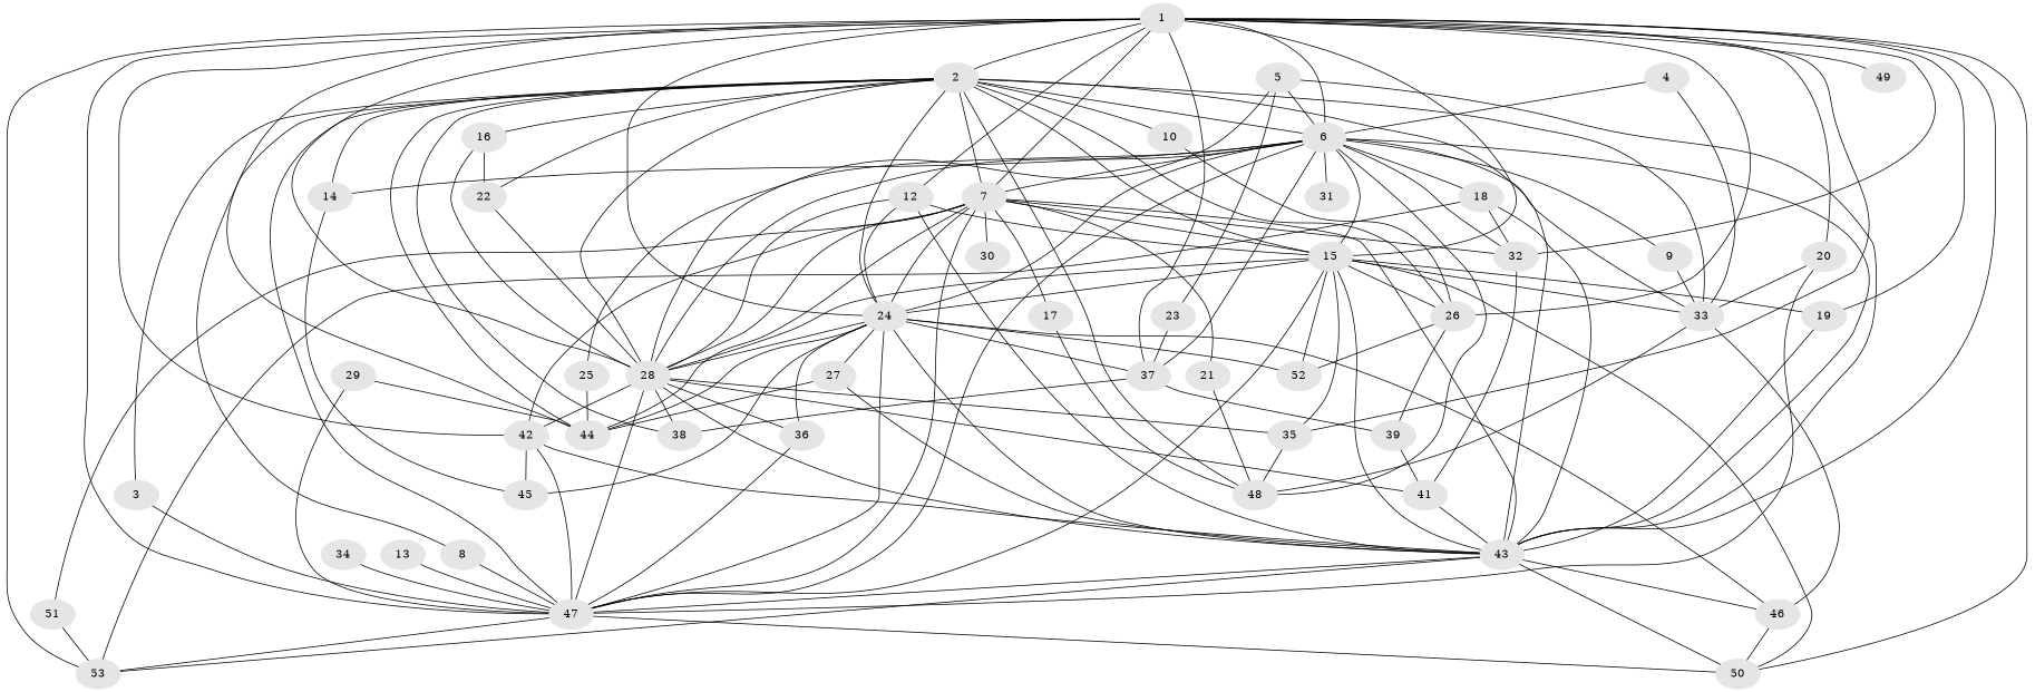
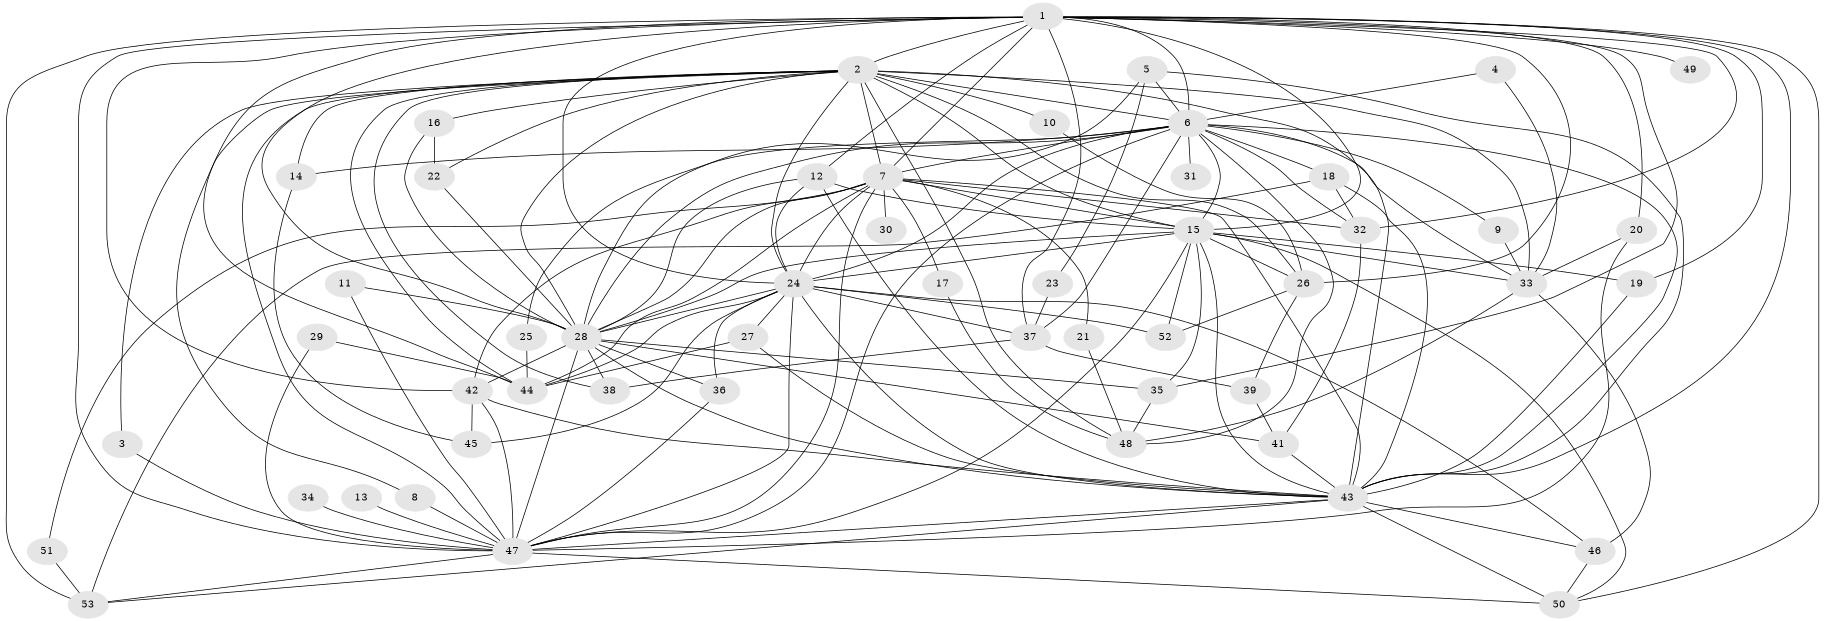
  graph {
    node [color=gray90 style=filled]
    edge [weight=1.0]
    1
    2
    6
    7
    12
    15
    19
    20
    24
    26
    28
    32
    35
    37
    42
    43
    44
    47
    49
    50
    53
    3
    8
    10
    14
    16
    22
    33
    38
    48
    9
    18
    25
    31
    17
    21
    30
    51
    52
    45
    27
    36
    46
    39
    41
    4
    5
    23
    34
+   11
    13
    29
    1 -- 2 [weight=3.0]
    1 -- 6 [weight=3.0]
    1 -- 7 [weight=2.0]
    1 -- 12
    1 -- 15 [weight=2.0]
    1 -- 19
    1 -- 20
    1 -- 24 [weight=3.0]
    1 -- 26
    1 -- 28 [weight=2.0]
    1 -- 32
    1 -- 35
    1 -- 37
    1 -- 42
    1 -- 43 [weight=2.0]
    1 -- 44
    1 -- 47 [weight=3.0]
    1 -- 49 [weight=3.0]
    1 -- 50
    1 -- 53
    2 -- 6
    2 -- 7
    2 -- 15 [weight=3.0]
    2 -- 24
    2 -- 26
    2 -- 28 [weight=2.0]
    2 -- 43
    2 -- 44
    2 -- 47
    2 -- 3
    2 -- 8
    2 -- 10
    2 -- 14
    2 -- 16
    2 -- 22
    2 -- 33 [weight=2.0]
    2 -- 38
    2 -- 48
    6 -- 7 [weight=2.0]
    6 -- 15
    6 -- 24 [weight=2.0]
    6 -- 28
    6 -- 32
    6 -- 37
    6 -- 43
    6 -- 47
    6 -- 14
    6 -- 33
    6 -- 48
    6 -- 9
    6 -- 18
    6 -- 25
    6 -- 31
    7 -- 15
    7 -- 24
    7 -- 28
    7 -- 32
    7 -- 42
    7 -- 43
    7 -- 44
    7 -- 47
    7 -- 17
    7 -- 21
    7 -- 30
    7 -- 51
    12 -- 15
    12 -- 24
    12 -- 28
    12 -- 43
    15 -- 19
    15 -- 24
    15 -- 26
    15 -- 28
    15 -- 35
    15 -- 43
    15 -- 47
    15 -- 50
    15 -- 33
    15 -- 52
    19 -- 43
    20 -- 47
    20 -- 33
    24 -- 28
    24 -- 37
    24 -- 43 [weight=2.0]
    24 -- 44 [weight=2.0]
    24 -- 47 [weight=3.0]
    24 -- 52
    24 -- 45
    24 -- 27
    24 -- 36
    24 -- 46
    26 -- 52
    26 -- 39
    28 -- 35
    28 -- 42
    28 -- 43
    28 -- 47
    28 -- 38
    28 -- 36
    28 -- 41
    32 -- 41
    35 -- 48
    37 -- 38
    37 -- 39
    42 -- 43
    42 -- 47
    42 -- 45
    43 -- 47
    43 -- 50 [weight=2.0]
    43 -- 53
    43 -- 46
    47 -- 50
    47 -- 53
    3 -- 47
    8 -- 47
    10 -- 26
    14 -- 45
    16 -- 28
    16 -- 22
    22 -- 28
    33 -- 48
    33 -- 46
    9 -- 33
    18 -- 32
    18 -- 43
    18 -- 53
    25 -- 44
    17 -- 48
    21 -- 48
    51 -- 53
    27 -- 43
    27 -- 44
    36 -- 47
    46 -- 50
    39 -- 41
    41 -- 43
    4 -- 6
    4 -- 33
    5 -- 6
    5 -- 28
    5 -- 43
    5 -- 23
    23 -- 37
    34 -- 47
+   11 -- 28
+   11 -- 47
    13 -- 47
    29 -- 44
    29 -- 47
  }
